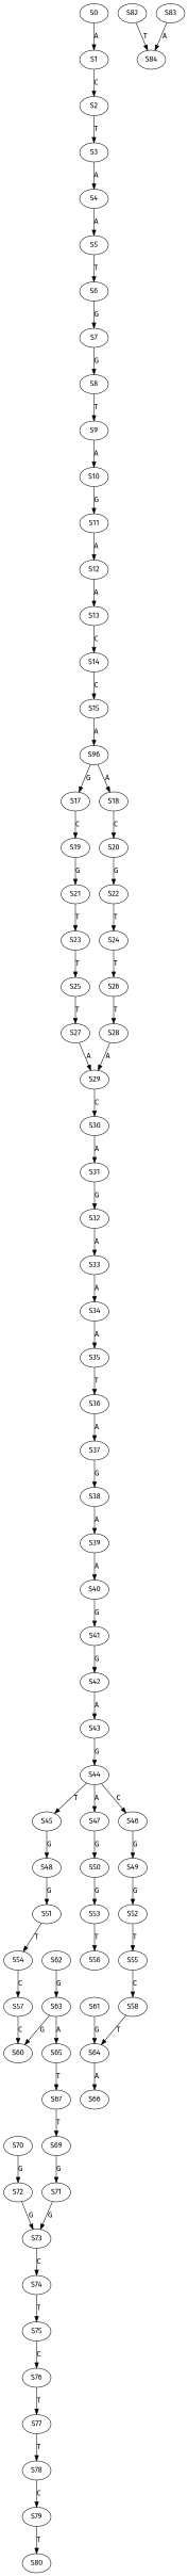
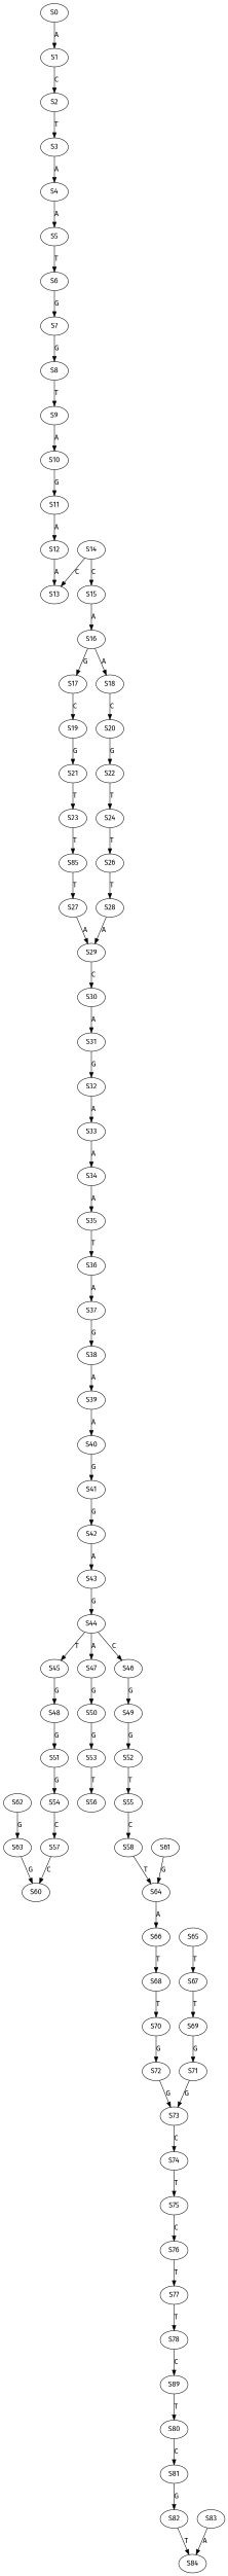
  strict digraph {
    fontname="Fira Sans"
    node [fontname="Fira Sans"]
    edge [fontname="Fira Sans"]
    S0
    S1
    S2
    S3
    S4
    S5
    S6
    S7
    S8
    S9
    S10
    S11
    S12
    S13
    S14
    S15
-   S16 [label=S96]
+   S16
    S17
    S18
    S19
    S20
    S21
    S22
    S23
    S24
-   S25
+   S25 [label=S85]
    S26
    S27
    S28
    S29
    S30
    S31
    S32
    S33
    S34
    S35
    S36
    S37
    S38
    S39
    S40
    S41
    S42
    S43
    S44
    S45
    S46
    S47
    S48
    S49
    S50
    S51
    S52
    S53
    S54
    S55
    S56
    S57
    S58
    S60
    S64
    S61
    S62
    S63
    S65
    S66
    S67
+   S68
    S69
    S70
    S71
    S72
    S73
    S74
    S75
    S76
    S77
    S78
-   S79
+   S79 [label=S89]
    S80
+   S81
    S82
    S84
    S83
    S0 -> S1 [label=A]
    S1 -> S2 [label=C]
    S2 -> S3 [label=T]
    S3 -> S4 [label=A]
    S4 -> S5 [label=A]
    S5 -> S6 [label=T]
    S6 -> S7 [label=G]
    S7 -> S8 [label=G]
    S8 -> S9 [label=T]
    S9 -> S10 [label=A]
    S10 -> S11 [label=G]
    S11 -> S12 [label=A]
    S12 -> S13 [label=A]
-   S13 -> S14 [label=C]
+   S14 -> S13 [label=C]
    S14 -> S15 [label=C]
    S15 -> S16 [label=A]
    S16 -> S17 [label=G]
    S16 -> S18 [label=A]
    S17 -> S19 [label=C]
    S18 -> S20 [label=C]
    S19 -> S21 [label=G]
    S20 -> S22 [label=G]
    S21 -> S23 [label=T]
    S22 -> S24 [label=T]
    S23 -> S25 [label=T]
    S24 -> S26 [label=T]
    S25 -> S27 [label=T]
    S26 -> S28 [label=T]
    S27 -> S29 [label=A]
    S28 -> S29 [label=A]
    S29 -> S30 [label=C]
    S30 -> S31 [label=A]
    S31 -> S32 [label=G]
    S32 -> S33 [label=A]
    S33 -> S34 [label=A]
    S34 -> S35 [label=A]
    S35 -> S36 [label=T]
    S36 -> S37 [label=A]
    S37 -> S38 [label=G]
    S38 -> S39 [label=A]
    S39 -> S40 [label=A]
    S40 -> S41 [label=G]
    S41 -> S42 [label=G]
    S42 -> S43 [label=A]
    S43 -> S44 [label=G]
    S44 -> S45 [label=T]
    S44 -> S46 [label=C]
    S44 -> S47 [label=A]
    S45 -> S48 [label=G]
    S46 -> S49 [label=G]
    S47 -> S50 [label=G]
    S48 -> S51 [label=G]
    S49 -> S52 [label=G]
    S50 -> S53 [label=G]
-   S51 -> S54 [label=T]
+   S51 -> S54 [label=G]
    S52 -> S55 [label=T]
    S53 -> S56 [label=T]
    S54 -> S57 [label=C]
    S55 -> S58 [label=C]
    S57 -> S60 [label=C]
    S58 -> S64 [label=T]
    S64 -> S66 [label=A]
    S61 -> S64 [label=G]
    S62 -> S63 [label=G]
    S63 -> S60 [label=G]
-   S63 -> S65 [label=A]
    S65 -> S67 [label=T]
+   S66 -> S68 [label=T]
    S67 -> S69 [label=T]
+   S68 -> S70 [label=T]
    S69 -> S71 [label=G]
    S70 -> S72 [label=G]
    S71 -> S73 [label=G]
    S72 -> S73 [label=G]
    S73 -> S74 [label=C]
    S74 -> S75 [label=T]
    S75 -> S76 [label=C]
    S76 -> S77 [label=T]
    S77 -> S78 [label=T]
    S78 -> S79 [label=C]
    S79 -> S80 [label=T]
+   S80 -> S81 [label=C]
+   S81 -> S82 [label=G]
    S82 -> S84 [label=T]
    S83 -> S84 [label=A]
  }
